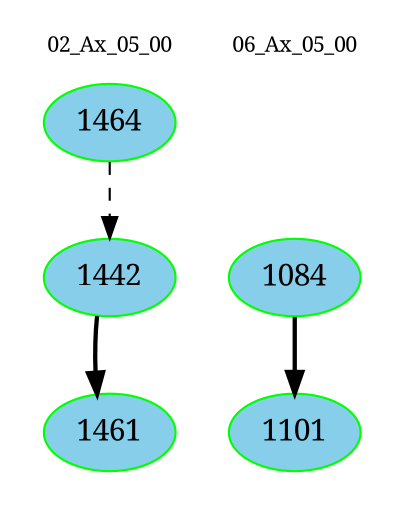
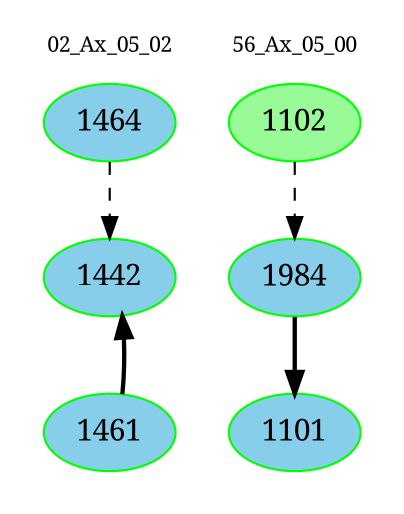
  digraph {
    fontname="Noto Serif"
    node [color=green fillcolor=skyblue fontname="Noto Serif" style=filled]
    edge [color=black fontname="Noto Serif" style=dashed]
    n1 [label=1464]
    n2 [label=1442]
    n3 [label=1461]
-   n5 [label=1084]
+   n4 [fillcolor=palegreen label=1102]
+   n5 [label=1984]
    n6 [label=1101]
    subgraph cluster_1 {
      color=white
      fontsize=10
-     label="02_Ax_05_00"
+     label="02_Ax_05_02"
      n1
      n2
      n3
    }
    subgraph cluster_2 {
      color=white
      fontsize=10
-     label="06_Ax_05_00"
+     label="56_Ax_05_00"
+     n4
      n5
      n6
    }
    n1 -> n2
-   n2 -> n3 [style=bold]
+   n3 -> n2 [style=bold]
+   n4 -> n5
    n5 -> n6 [style=bold]
  }
